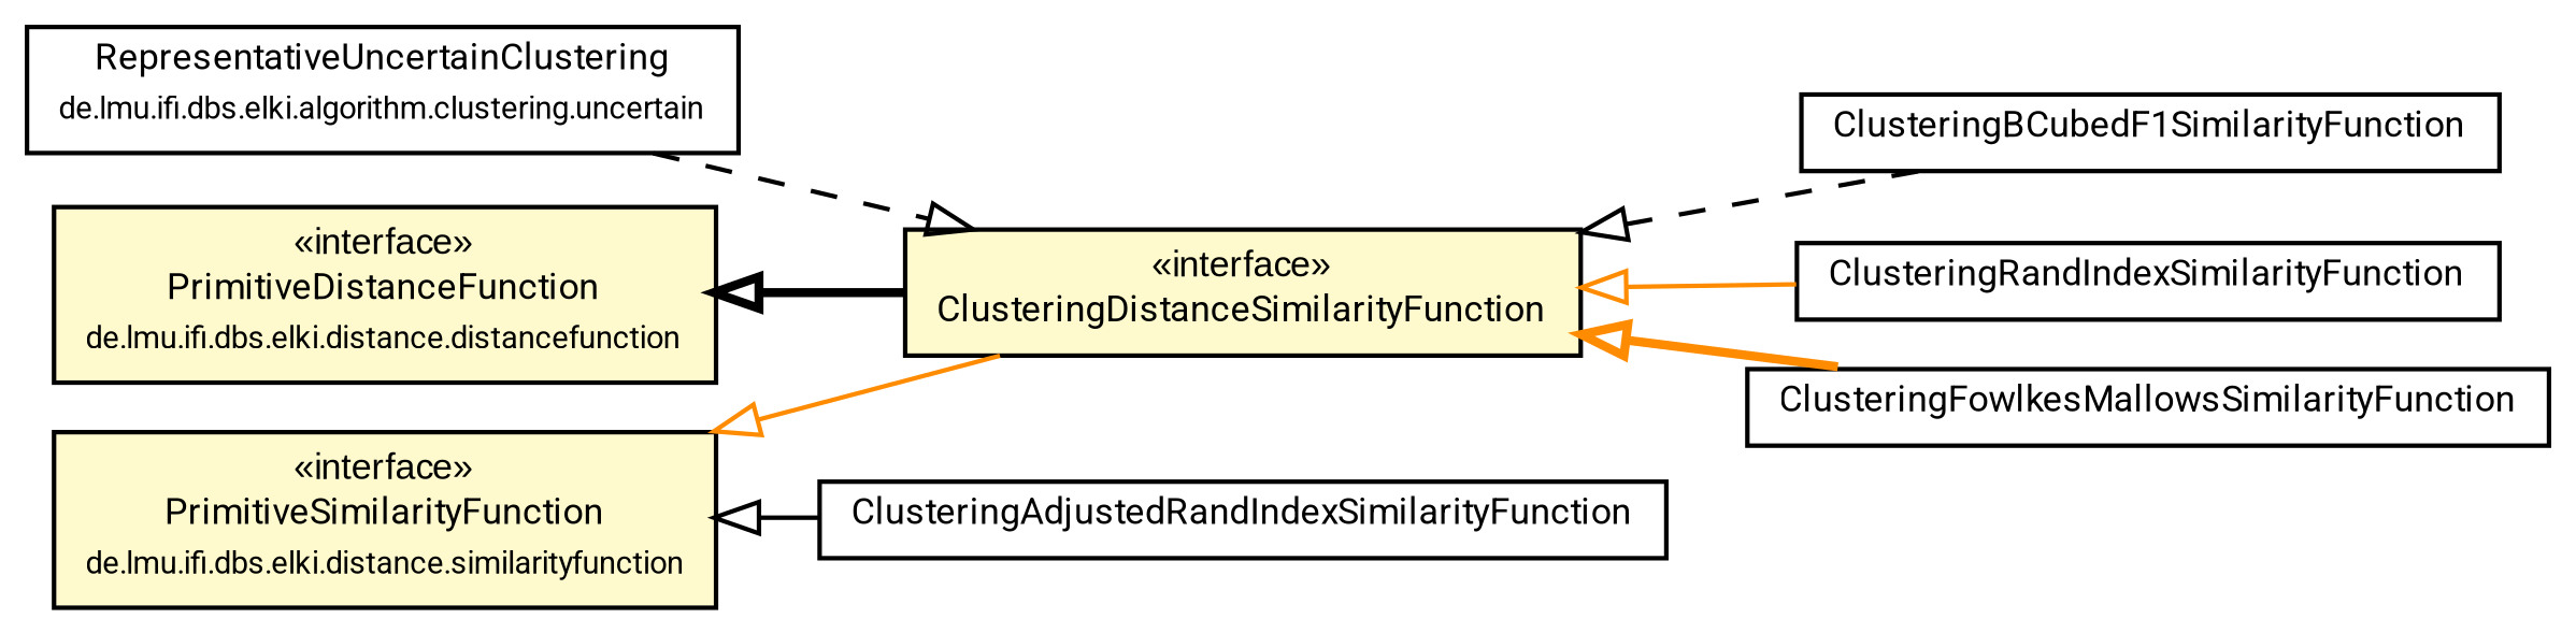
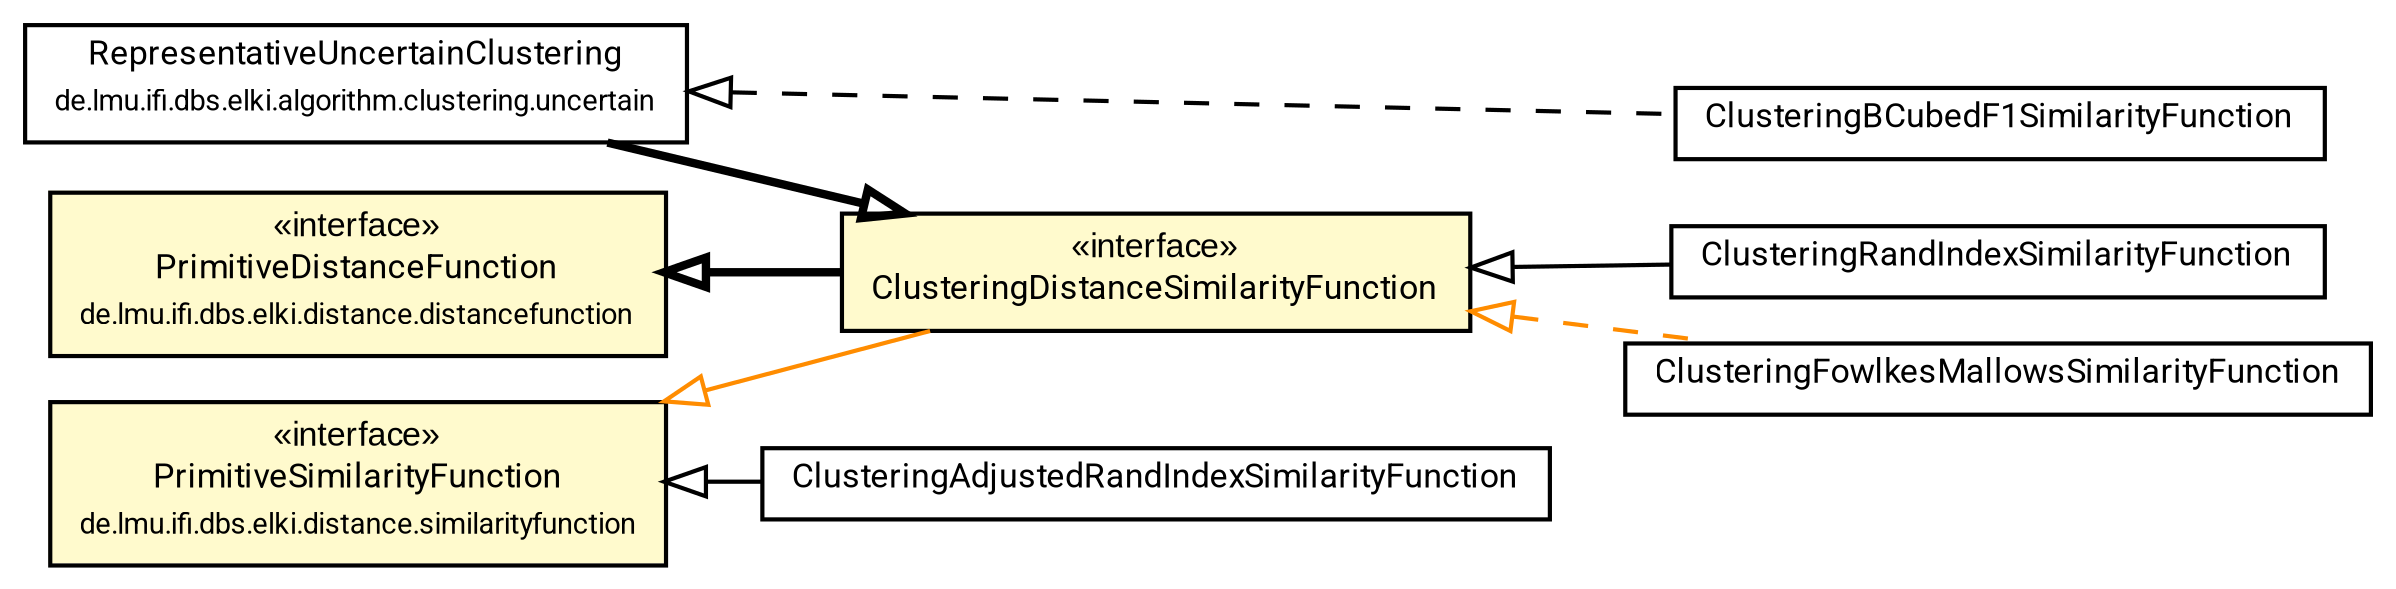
  digraph {
    fontname="Liberation Sans"
    nodesep=0.15
    rankdir=LR
    ranksep=0.25
    node [fontcolor=black fontname="Liberation Sans" fontsize=8 margin=0 shape=plaintext]
    edge [arrowtail=empty color=black dir=back fontname="Liberation Sans" fontsize=7 labelfontname=Roboto labelfontsize=7 style=solid weight=9]
    n1 [height=0 label=<<table title="de.lmu.ifi.dbs.elki.distance.similarityfunction.cluster.ClusteringRandIndexSimilarityFunction" border="0" cellborder="1" cellspacing="0" cellpadding="2" href="ClusteringRandIndexSimilarityFunction.html" target="_parent"> 		<tr><td><table border="0" cellspacing="0" cellpadding="1"> 		<tr><td align="center" balign="center"> <font face="Roboto">ClusteringRandIndexSimilarityFunction</font> </td></tr> 		</table></td></tr> 		</table>> width=0]
    n2 [height=0 label=<<table title="de.lmu.ifi.dbs.elki.distance.similarityfunction.cluster.ClusteringFowlkesMallowsSimilarityFunction" border="0" cellborder="1" cellspacing="0" cellpadding="2" href="ClusteringFowlkesMallowsSimilarityFunction.html" target="_parent"> 		<tr><td><table border="0" cellspacing="0" cellpadding="1"> 		<tr><td align="center" balign="center"> <font face="Roboto">ClusteringFowlkesMallowsSimilarityFunction</font> </td></tr> 		</table></td></tr> 		</table>> width=0]
    n3 [height=0 label=<<table title="de.lmu.ifi.dbs.elki.distance.similarityfunction.cluster.ClusteringDistanceSimilarityFunction" border="0" cellborder="1" cellspacing="0" cellpadding="2" bgcolor="lemonChiffon" href="ClusteringDistanceSimilarityFunction.html" target="_parent"> 		<tr><td><table border="0" cellspacing="0" cellpadding="1"> 		<tr><td align="center" balign="center"> &#171;interface&#187; </td></tr> 		<tr><td align="center" balign="center"> <font face="Roboto">ClusteringDistanceSimilarityFunction</font> </td></tr> 		</table></td></tr> 		</table>> width=0]
    n4 [height=0 label=<<table title="de.lmu.ifi.dbs.elki.distance.similarityfunction.cluster.ClusteringBCubedF1SimilarityFunction" border="0" cellborder="1" cellspacing="0" cellpadding="2" href="ClusteringBCubedF1SimilarityFunction.html" target="_parent"> 		<tr><td><table border="0" cellspacing="0" cellpadding="1"> 		<tr><td align="center" balign="center"> <font face="Roboto">ClusteringBCubedF1SimilarityFunction</font> </td></tr> 		</table></td></tr> 		</table>> width=0]
    n5 [height=0 label=<<table title="de.lmu.ifi.dbs.elki.distance.similarityfunction.cluster.ClusteringAdjustedRandIndexSimilarityFunction" border="0" cellborder="1" cellspacing="0" cellpadding="2" href="ClusteringAdjustedRandIndexSimilarityFunction.html" target="_parent"> 		<tr><td><table border="0" cellspacing="0" cellpadding="1"> 		<tr><td align="center" balign="center"> <font face="Roboto">ClusteringAdjustedRandIndexSimilarityFunction</font> </td></tr> 		</table></td></tr> 		</table>> width=0]
    n6 [height=0 label=<<table title="de.lmu.ifi.dbs.elki.distance.distancefunction.PrimitiveDistanceFunction" border="0" cellborder="1" cellspacing="0" cellpadding="2" bgcolor="LemonChiffon" href="../../distancefunction/PrimitiveDistanceFunction.html" target="_parent"> 		<tr><td><table border="0" cellspacing="0" cellpadding="1"> 		<tr><td align="center" balign="center"> &#171;interface&#187; </td></tr> 		<tr><td align="center" balign="center"> <font face="Roboto">PrimitiveDistanceFunction</font> </td></tr> 		<tr><td align="center" balign="center"> <font face="Roboto" point-size="7.0">de.lmu.ifi.dbs.elki.distance.distancefunction</font> </td></tr> 		</table></td></tr> 		</table>> width=0]
    n7 [height=0 label=<<table title="de.lmu.ifi.dbs.elki.distance.similarityfunction.PrimitiveSimilarityFunction" border="0" cellborder="1" cellspacing="0" cellpadding="2" bgcolor="LemonChiffon" href="../PrimitiveSimilarityFunction.html" target="_parent"> 		<tr><td><table border="0" cellspacing="0" cellpadding="1"> 		<tr><td align="center" balign="center"> &#171;interface&#187; </td></tr> 		<tr><td align="center" balign="center"> <font face="Roboto">PrimitiveSimilarityFunction</font> </td></tr> 		<tr><td align="center" balign="center"> <font face="Roboto" point-size="7.0">de.lmu.ifi.dbs.elki.distance.similarityfunction</font> </td></tr> 		</table></td></tr> 		</table>> width=0]
    n8 [height=0 label=<<table title="de.lmu.ifi.dbs.elki.algorithm.clustering.uncertain.RepresentativeUncertainClustering" border="0" cellborder="1" cellspacing="0" cellpadding="2" href="../../../algorithm/clustering/uncertain/RepresentativeUncertainClustering.html" target="_parent"> 		<tr><td><table border="0" cellspacing="0" cellpadding="1"> 		<tr><td align="center" balign="center"> <font face="Roboto">RepresentativeUncertainClustering</font> </td></tr> 		<tr><td align="center" balign="center"> <font face="Roboto" point-size="7.0">de.lmu.ifi.dbs.elki.algorithm.clustering.uncertain</font> </td></tr> 		</table></td></tr> 		</table>> width=0]
-   n3 -> n1 [color=darkorange]
-   n3 -> n2 [color=darkorange style=bold]
-   n3 -> n4 [style=dashed]
+   n3 -> n1
+   n3 -> n2 [color=darkorange style=dashed]
+   n8 -> n4 [style=dashed]
    n6 -> n3 [style=bold]
    n7 -> n3 [color=darkorange]
    n7 -> n5
-   n8 -> n3 [arrowhead=onormal style=dashed weight=1 arrowtail="" dir=""]
+   n8 -> n3 [arrowhead=onormal style=bold weight=1 arrowtail="" dir=""]
  }
